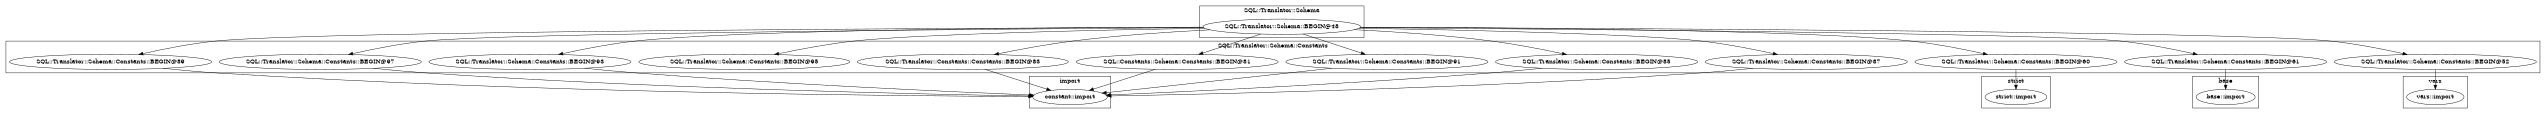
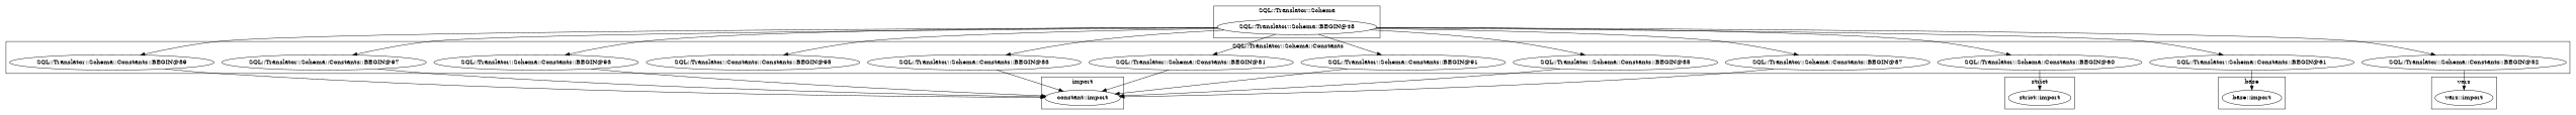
  digraph {
    "vars::import"
    "base::import"
    "SQL::Translator::Schema::Constants::BEGIN@85"
    "SQL::Translator::Schema::Constants::BEGIN@60"
    "SQL::Translator::Schema::Constants::BEGIN@61"
-   "SQL::Translator::Schema::Constants::BEGIN@83" [label="SQL::Translator::Constants::Constants::BEGIN@83"]
+   "SQL::Translator::Schema::Constants::BEGIN@83"
    "SQL::Translator::Schema::Constants::BEGIN@93"
    "SQL::Translator::Schema::Constants::BEGIN@97"
    "SQL::Translator::Schema::Constants::BEGIN@89"
    "SQL::Translator::Schema::Constants::BEGIN@87"
-   "SQL::Translator::Schema::Constants::BEGIN@95"
+   "SQL::Translator::Schema::Constants::BEGIN@95" [label="SQL::Translator::Constants::Constants::BEGIN@95"]
    "SQL::Translator::Schema::Constants::BEGIN@91"
    n13 [label="SQL::Translator::Schema::Constants::BEGIN@52"]
-   "SQL::Translator::Schema::Constants::BEGIN@81" [label="SQL::Constants::Schema::Constants::BEGIN@81"]
+   "SQL::Translator::Schema::Constants::BEGIN@81"
    "SQL::Translator::Schema::BEGIN@48"
    "strict::import"
    "constant::import"
    subgraph cluster_1 {
      label=vars
      "vars::import"
    }
    subgraph cluster_2 {
      label=base
      "base::import"
    }
    subgraph cluster_3 {
      label="SQL::Translator::Schema::Constants"
      "SQL::Translator::Schema::Constants::BEGIN@85"
      "SQL::Translator::Schema::Constants::BEGIN@60"
      "SQL::Translator::Schema::Constants::BEGIN@61"
      "SQL::Translator::Schema::Constants::BEGIN@83"
      "SQL::Translator::Schema::Constants::BEGIN@93"
      "SQL::Translator::Schema::Constants::BEGIN@97"
      "SQL::Translator::Schema::Constants::BEGIN@89"
      "SQL::Translator::Schema::Constants::BEGIN@87"
      "SQL::Translator::Schema::Constants::BEGIN@95"
      "SQL::Translator::Schema::Constants::BEGIN@91"
      n13
      "SQL::Translator::Schema::Constants::BEGIN@81"
    }
    subgraph cluster_4 {
      label="SQL::Translator::Schema"
      "SQL::Translator::Schema::BEGIN@48"
    }
    subgraph cluster_5 {
      label="strict"
      "strict::import"
    }
    subgraph cluster_6 {
      label=import
      "constant::import"
    }
    "SQL::Translator::Schema::Constants::BEGIN@85" -> "constant::import"
    "SQL::Translator::Schema::Constants::BEGIN@60" -> "strict::import"
    "SQL::Translator::Schema::Constants::BEGIN@61" -> "base::import"
    "SQL::Translator::Schema::Constants::BEGIN@83" -> "constant::import"
    "SQL::Translator::Schema::Constants::BEGIN@93" -> "constant::import"
    "SQL::Translator::Schema::Constants::BEGIN@97" -> "constant::import"
    "SQL::Translator::Schema::Constants::BEGIN@89" -> "constant::import"
    "SQL::Translator::Schema::Constants::BEGIN@87" -> "constant::import"
    "SQL::Translator::Schema::Constants::BEGIN@91" -> "constant::import"
    n13 -> "vars::import"
    "SQL::Translator::Schema::Constants::BEGIN@81" -> "constant::import"
    "SQL::Translator::Schema::BEGIN@48" -> "SQL::Translator::Schema::Constants::BEGIN@85"
    "SQL::Translator::Schema::BEGIN@48" -> "SQL::Translator::Schema::Constants::BEGIN@60"
    "SQL::Translator::Schema::BEGIN@48" -> "SQL::Translator::Schema::Constants::BEGIN@61"
    "SQL::Translator::Schema::BEGIN@48" -> "SQL::Translator::Schema::Constants::BEGIN@83"
    "SQL::Translator::Schema::BEGIN@48" -> "SQL::Translator::Schema::Constants::BEGIN@93"
    "SQL::Translator::Schema::BEGIN@48" -> "SQL::Translator::Schema::Constants::BEGIN@97"
    "SQL::Translator::Schema::BEGIN@48" -> "SQL::Translator::Schema::Constants::BEGIN@89"
    "SQL::Translator::Schema::BEGIN@48" -> "SQL::Translator::Schema::Constants::BEGIN@87"
    "SQL::Translator::Schema::BEGIN@48" -> "SQL::Translator::Schema::Constants::BEGIN@95"
    "SQL::Translator::Schema::BEGIN@48" -> "SQL::Translator::Schema::Constants::BEGIN@91"
    "SQL::Translator::Schema::BEGIN@48" -> n13
    "SQL::Translator::Schema::BEGIN@48" -> "SQL::Translator::Schema::Constants::BEGIN@81"
  }
